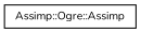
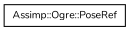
  digraph {
    rankdir=LR
    fontname=Nunito
-   n1 [color=black fillcolor=white fontname=Nunito fontsize=10 height=0.2 label="Assimp::Ogre::Assimp" shape=record style=filled width=0.4]
+   n1 [color=black fillcolor=white fontname=Nunito fontsize=10 height=0.2 label="Assimp::Ogre::PoseRef" shape=record style=filled width=0.4]
  }
